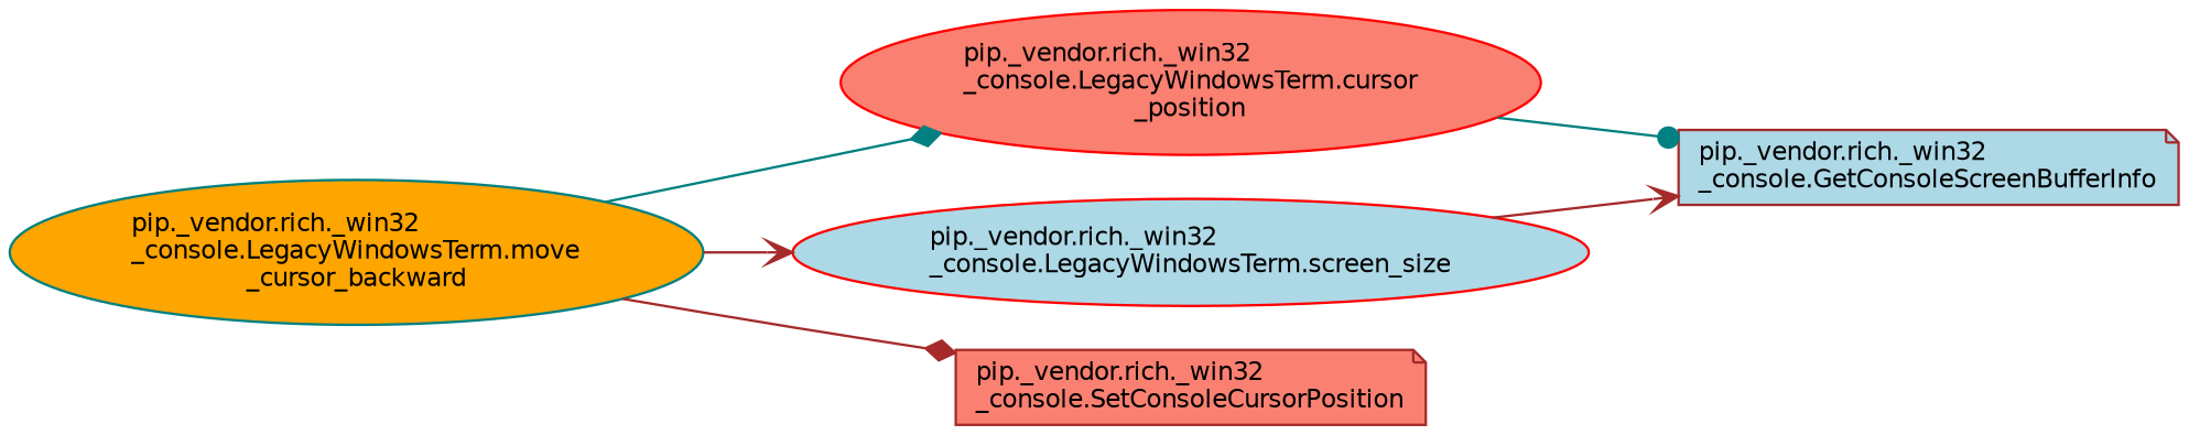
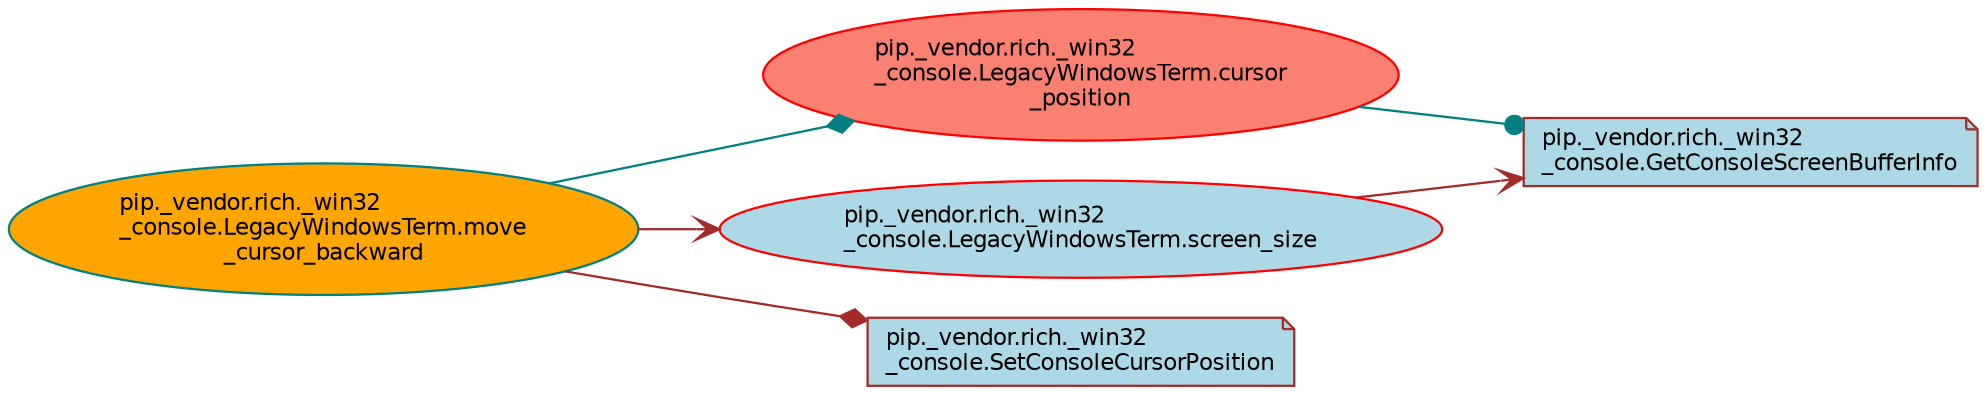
  digraph {
    rankdir=LR
    node [color=red fillcolor=salmon fontname=Helvetica fontsize=10 shape=ellipse style=filled]
    edge [color=brown fontname=Helvetica fontsize=10 labelfontname=Helvetica labelfontsize=10 style=solid arrowhead=diamond]
    n1 [color=teal fillcolor=orange fontcolor=black height=0.2 label="pip._vendor.rich._win32\l_console.LegacyWindowsTerm.move\l_cursor_backward" width=0.4]
    n2 [height=0.2 label="pip._vendor.rich._win32\l_console.LegacyWindowsTerm.cursor\l_position" width=0.4]
    n3 [fillcolor=lightblue height=0.2 label="pip._vendor.rich._win32\l_console.LegacyWindowsTerm.screen_size" width=0.4]
-   n4 [color=brown height=0.2 label="pip._vendor.rich._win32\l_console.SetConsoleCursorPosition" shape=note width=0.4]
+   n4 [color=brown fillcolor=lightblue height=0.2 label="pip._vendor.rich._win32\l_console.SetConsoleCursorPosition" shape=note width=0.4]
    n5 [color=brown fillcolor=lightblue height=0.2 label="pip._vendor.rich._win32\l_console.GetConsoleScreenBufferInfo" shape=note width=0.4]
    n1 -> n2 [color=teal]
    n1 -> n3 [arrowhead=vee]
    n1 -> n4
    n2 -> n5 [color=teal arrowhead=dot]
    n3 -> n5 [arrowhead=vee]
  }
